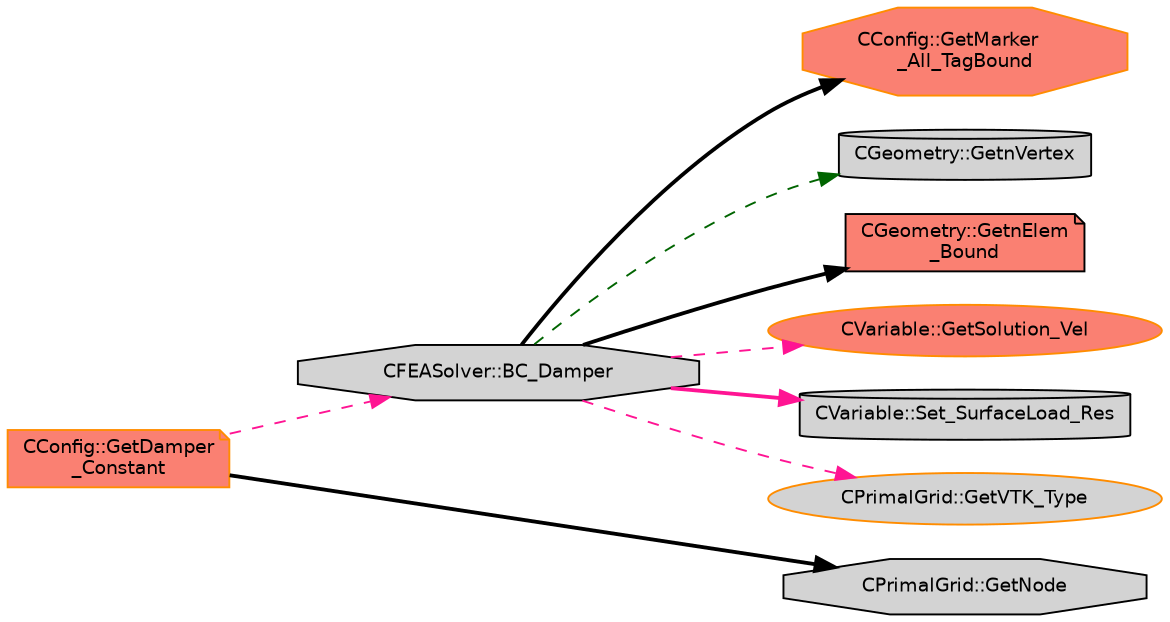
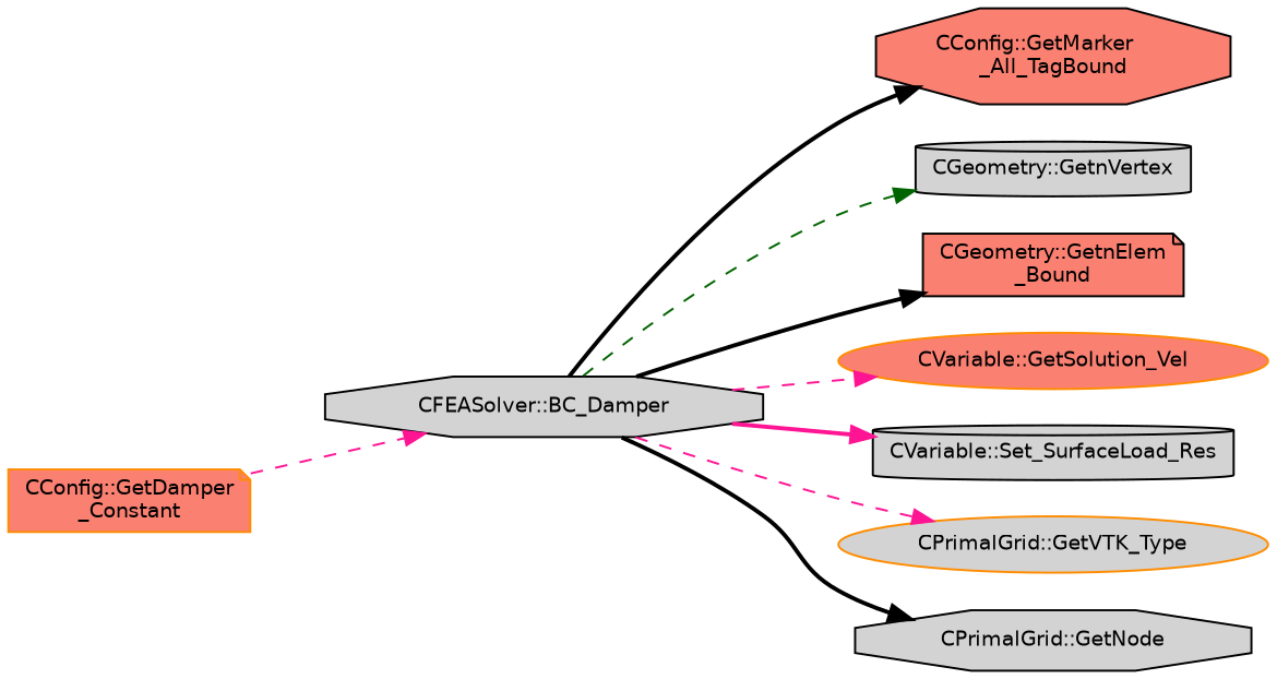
  digraph {
    rankdir=LR
    node [color=black fillcolor=lightgrey fontname=Helvetica fontsize=10 shape=octagon style=filled]
    edge [color=deeppink fontname=Helvetica fontsize=10 labelfontname=Helvetica labelfontsize=10 style=bold]
    n1 [fontcolor=black height=0.2 label="CFEASolver::BC_Damper" width=0.4]
-   n2 [color=darkorange fillcolor=salmon height=0.2 label="CConfig::GetMarker\l_All_TagBound" width=0.4]
+   n2 [fillcolor=salmon height=0.2 label="CConfig::GetMarker\l_All_TagBound" width=0.4]
    n3 [height=0.2 label="CGeometry::GetnVertex" shape=cylinder width=0.4]
    n4 [fillcolor=salmon height=0.2 label="CGeometry::GetnElem\l_Bound" shape=note width=0.4]
    n5 [height=0.2 label="CPrimalGrid::GetNode" width=0.4]
    n6 [color=darkorange fillcolor=salmon height=0.2 label="CVariable::GetSolution_Vel" shape=ellipse width=0.4]
    n7 [height=0.2 label="CVariable::Set_SurfaceLoad_Res" shape=cylinder width=0.4]
    n8 [color=darkorange height=0.2 label="CPrimalGrid::GetVTK_Type" shape=ellipse width=0.4]
    n9 [color=darkorange fillcolor=salmon height=0.2 label="CConfig::GetDamper\l_Constant" shape=note width=0.4]
    n1 -> n2 [color=black]
    n1 -> n3 [color=darkgreen style=dashed]
    n1 -> n4 [color=black]
-   n9 -> n5 [color=black]
+   n1 -> n5 [color=black]
    n1 -> n6 [style=dashed]
    n1 -> n7
    n1 -> n8 [style=dashed]
    n9 -> n1 [style=dashed]
  }
